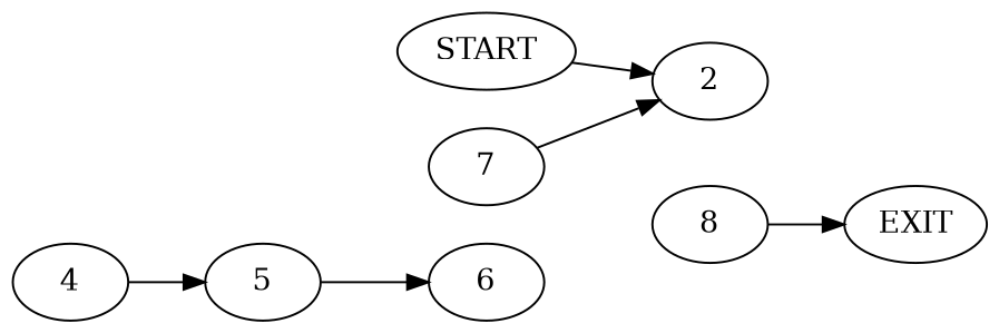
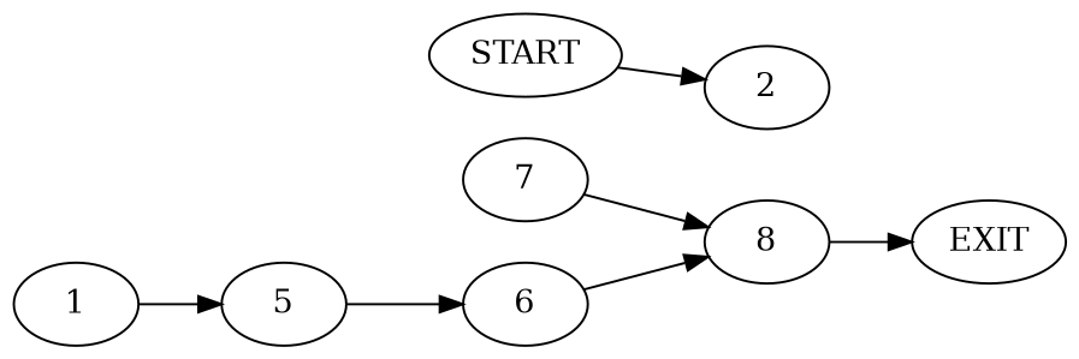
  digraph {
    rankdir=LR
    n1 [label=START]
    2
    n3 [label=EXIT]
-   4
+   4 [label=1]
    5
    6
    8
    7
    n1 -> 2
    4 -> 5
    5 -> 6
+   6 -> 8
    8 -> n3
-   7 -> 2
+   7 -> 8
  }
